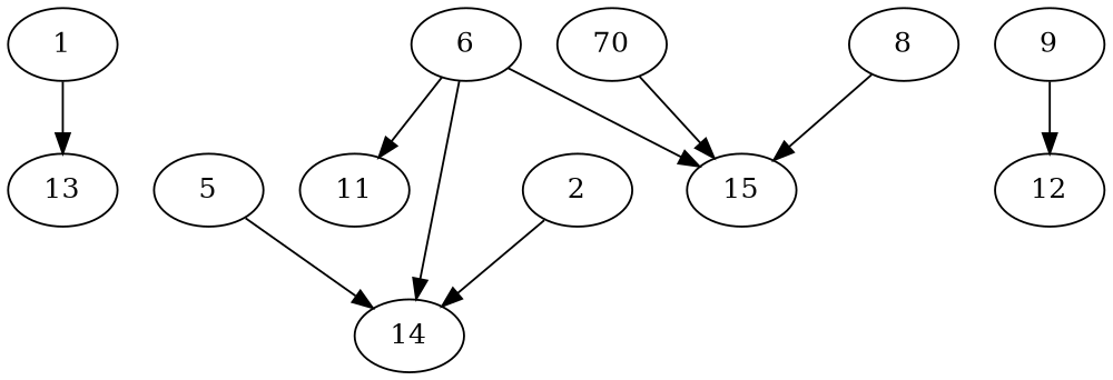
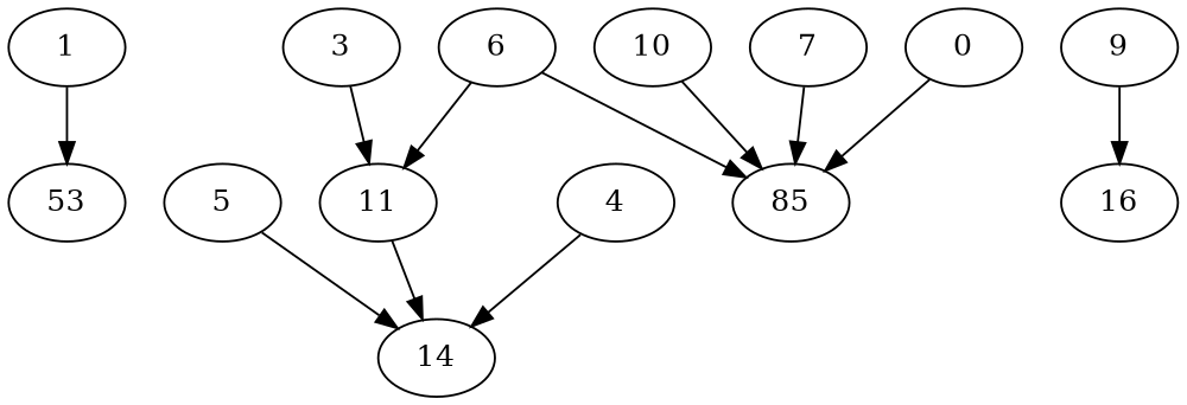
  digraph {
    node [alpha=0.06]
    1 [alpha=0.16 expect_size=29215744]
-   13 [alpha=0.17 expect_size=36129792]
+   13 [alpha=0.17 expect_size=36129792 label=53]
    11 [alpha=0.03 expect_size=18599936]
    14 [alpha=0.05 expect_size=8458240]
-   4 [alpha=0.11 expect_size=50827264 label=2]
+   3 [alpha=0.08 expect_size=23452672]
+   4 [alpha=0.11 expect_size=50827264]
    5 [expect_size=5476352]
    6 [expect_size=14509056]
-   15 [expect_size=33596416]
-   8 [alpha=0.13 expect_size=10567680]
+   15 [expect_size=33596416 label=85]
+   7 [alpha=0.04 expect_size=38154240]
+   8 [alpha=0.13 expect_size=10567680 label=0]
    9 [alpha=0.18 expect_size=14424064]
-   12 [alpha=0.04 expect_size=8949760]
-   10 [alpha=0.01 expect_size=39621632 label=70]
+   12 [alpha=0.04 expect_size=8949760 label=16]
+   10 [alpha=0.01 expect_size=39621632]
    1 -> 13
+   3 -> 11
    4 -> 14
    5 -> 14
    6 -> 11
-   6 -> 14
+   11 -> 14
    6 -> 15
+   7 -> 15
    8 -> 15
    9 -> 12
    10 -> 15
  }
